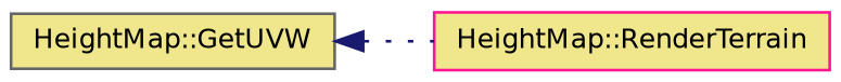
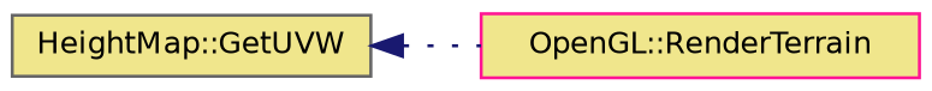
  digraph {
    rankdir=LR
    node [fillcolor=khaki fontname=Helvetica fontsize=10 shape=record style=filled]
    n1 [color=gray40 fontcolor=black height=0.2 label="HeightMap::GetUVW" width=0.4]
-   n2 [color=deeppink height=0.2 label="HeightMap::RenderTerrain" width=0.4]
+   n2 [color=deeppink height=0.2 label="OpenGL::RenderTerrain" width=0.4]
    n1 -> n2 [color=midnightblue dir=back fontname=Helvetica fontsize=10 labelfontname=Helvetica labelfontsize=10 style=dotted]
  }
